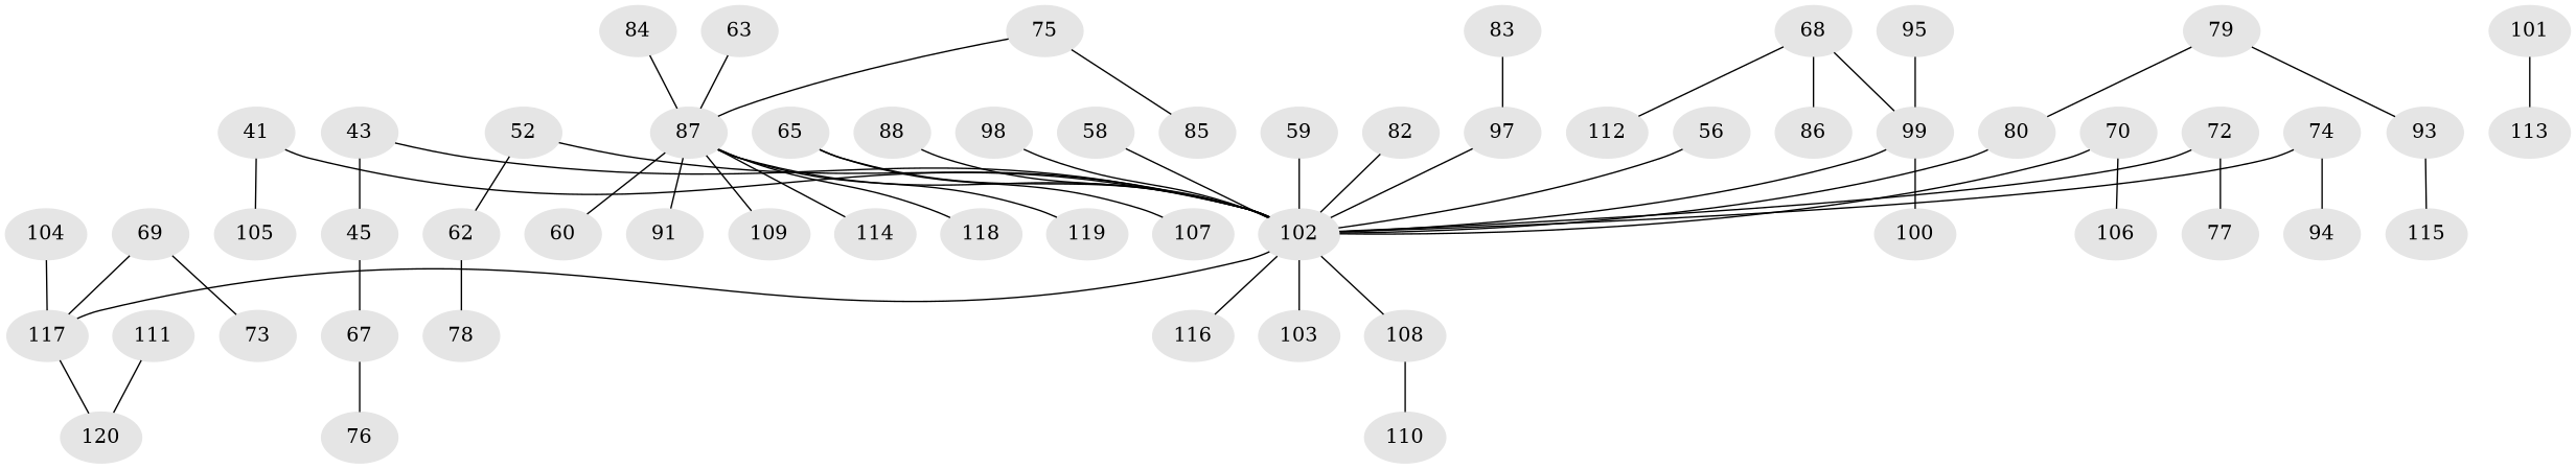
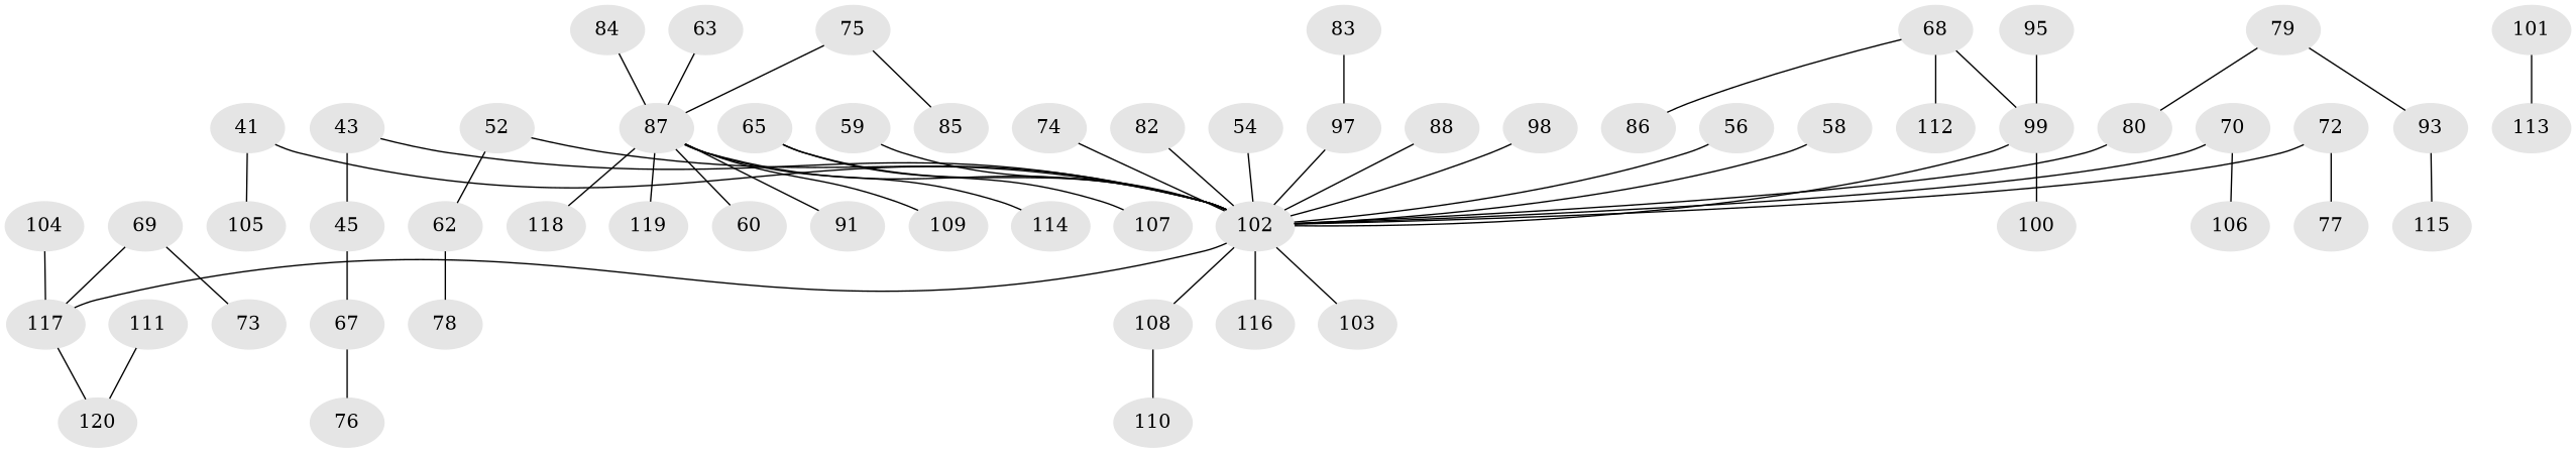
  graph {
    node [color=gray90 style=filled]
    102 [super="+4+12+9+19+60+40+92"]
    117 [super="+31"]
    103
    108
    116
    41
    105
    43
    45
    67
    76
    52
    62
    78
+   54
    56
    58
    59
    87 [super="+66"]
    n20 [label=60]
    91
    109
    114
    118
    119
    63
    65 [super="+28"]
    107
    68 [super="+21+38+47"]
    86
    99 [super="+51"]
    112
    100
    69
    73
    120 [super="+96"]
    70 [super="+42"]
    106
    72 [super="+61"]
    77
    74
-   94
    75
    85
    80 [super="+71"]
    79
    93
    115
    82
    97 [super="+81"]
    83
    84
    101
    113
    88
    95
    98
    110
    104
    111
    102 -- 117
    102 -- 103
    102 -- 108
    102 -- 116
    117 -- 120
    108 -- 110
    41 -- 102
    41 -- 105
    43 -- 102
    43 -- 45
    45 -- 67
    67 -- 76
    52 -- 102
    52 -- 62
    62 -- 78
+   54 -- 102
    56 -- 102
    58 -- 102
    59 -- 102
    87 -- 102
    87 -- n20
    87 -- 91
    87 -- 109
    87 -- 114
    87 -- 118
    87 -- 119
    63 -- 87
    65 -- 102
    65 -- 107
    68 -- 86
    68 -- 99
    68 -- 112
    99 -- 102
    99 -- 100
    69 -- 117
    69 -- 73
    70 -- 102
    70 -- 106
    72 -- 102
    72 -- 77
    74 -- 102
-   74 -- 94
    75 -- 87
    75 -- 85
    80 -- 102
    79 -- 80
    79 -- 93
    93 -- 115
    82 -- 102
    97 -- 102
    83 -- 97
    84 -- 87
    101 -- 113
    88 -- 102
    95 -- 99
    98 -- 102
    104 -- 117
    111 -- 120
  }
